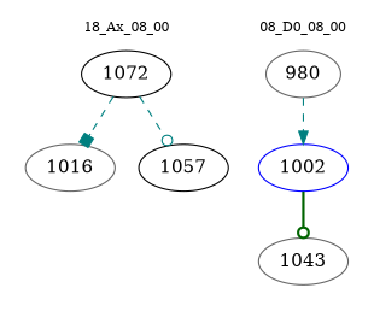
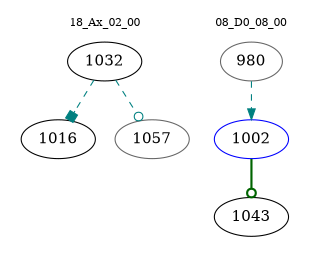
  digraph {
    node [color=black]
    edge [arrowhead=odot color=teal style=dashed]
-   n1 [label=1072]
-   n2 [color=gray40 label=1016]
-   n3 [label=1057]
+   n1 [label=1032]
+   n2 [label=1016]
+   n3 [color=gray40 label=1057]
    n4 [color=blue label=1002]
    n5 [color=gray40 label=980]
-   n6 [color=gray40 label=1043]
+   n6 [label=1043]
    subgraph cluster_1 {
      color=white
      fontsize=10
-     label="18_Ax_08_00"
+     label="18_Ax_02_00"
      n1
      n2
      n3
    }
    subgraph cluster_2 {
      color=white
      fontsize=10
      label="08_D0_08_00"
      n4
      n5
      n6
    }
    n1 -> n2 [arrowhead=box]
    n1 -> n3
    n4 -> n6 [color=darkgreen style=bold]
    n5 -> n4 [arrowhead=normal]
  }
